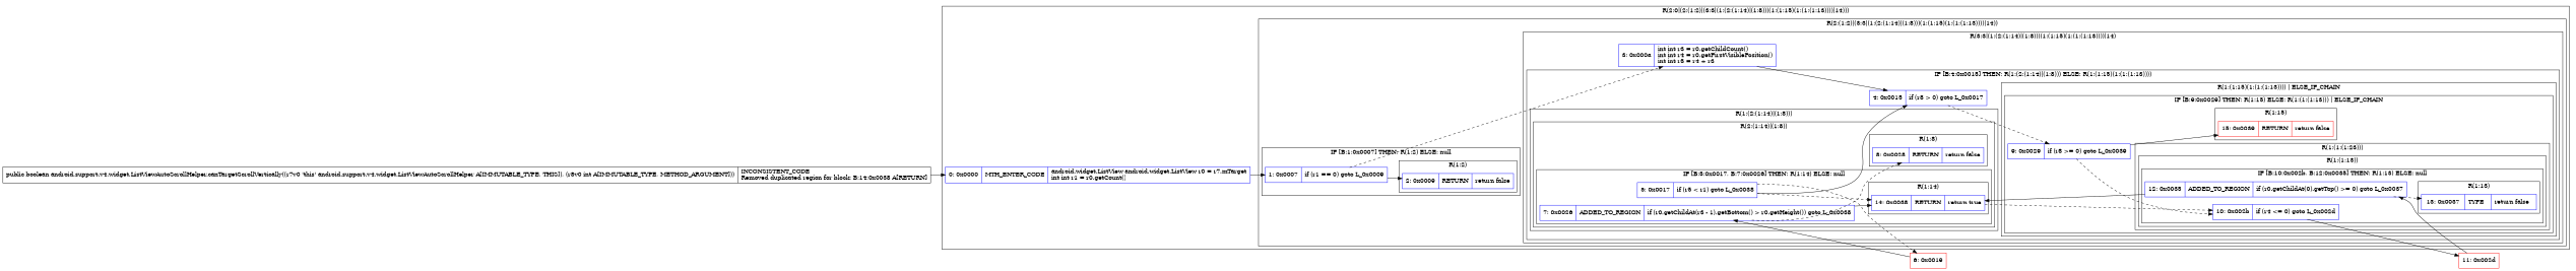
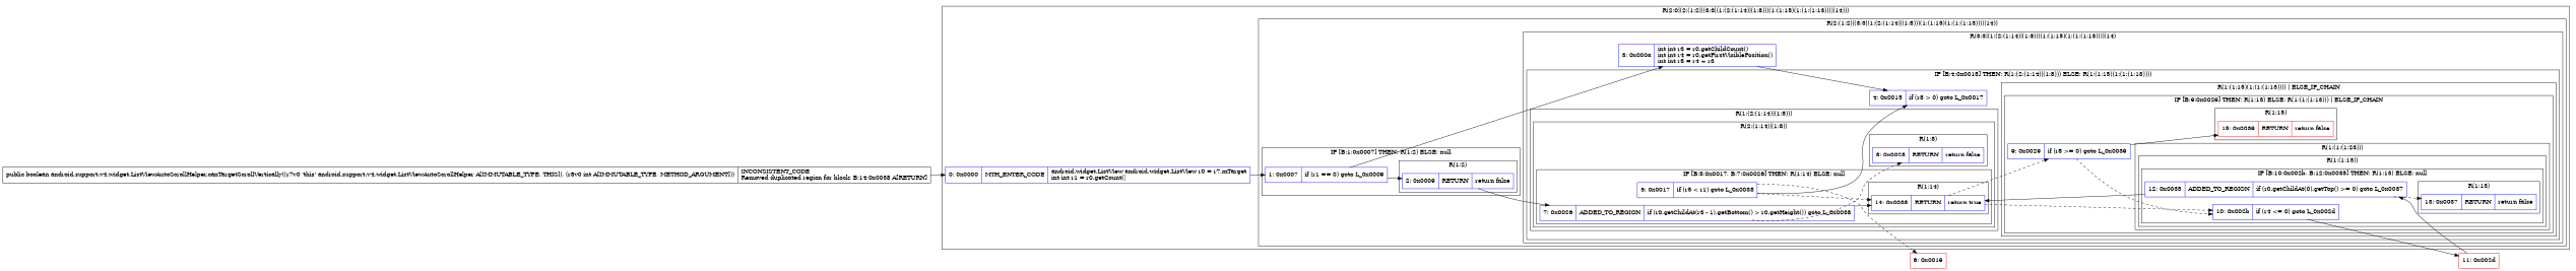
  digraph {
    rankdir=LR
    node [color=blue shape=record]
    n1 [label="{2\:\ 0x0009|RETURN\l|return false\l}"]
    n2 [label="{1\:\ 0x0007|if (r1 == 0) goto L_0x0009\l}"]
    n3 [label="{14\:\ 0x0038|RETURN\l|return true\l}"]
    n4 [label="{5\:\ 0x0017|if (r5 \< r1) goto L_0x0038\l}"]
    n5 [label="{7\:\ 0x0026|ADDED_TO_REGION\l|if (r0.getChildAt(r3 \- 1).getBottom() \> r0.getHeight()) goto L_0x0038\l}"]
    n6 [label="{8\:\ 0x0028|RETURN\l|return false\l}"]
    n7 [color=red label="{15\:\ 0x0039|RETURN\l|return false\l}"]
-   n8 [label="{13\:\ 0x0037|TYPE\l|return false\l}"]
+   n8 [label="{13\:\ 0x0037|RETURN\l|return false\l}"]
    n9 [label="{10\:\ 0x002b|if (r4 \<= 0) goto L_0x002d\l}"]
    n10 [label="{12\:\ 0x0035|ADDED_TO_REGION\l|if (r0.getChildAt(0).getTop() \>= 0) goto L_0x0037\l}"]
    n11 [label="{9\:\ 0x0029|if (r8 \>= 0) goto L_0x0039\l}"]
    n12 [label="{4\:\ 0x0015|if (r8 \> 0) goto L_0x0017\l}"]
    n13 [label="{3\:\ 0x000a|int int r3 = r0.getChildCount()\lint int r4 = r0.getFirstVisiblePosition()\lint int r5 = r4 + r3\l}"]
    n14 [label="{0\:\ 0x0000|MTH_ENTER_CODE\l|android.widget.ListView android.widget.ListView r0 = r7.mTarget\lint int r1 = r0.getCount()\l}"]
    n15 [color=red label="{6\:\ 0x0019}"]
    n16 [color=red label="{11\:\ 0x002d}"]
    n17 [label="{public boolean android.support.v4.widget.ListViewAutoScrollHelper.canTargetScrollVertically((r7v0 'this' android.support.v4.widget.ListViewAutoScrollHelper A[IMMUTABLE_TYPE, THIS]), (r8v0 int A[IMMUTABLE_TYPE, METHOD_ARGUMENT]))  | INCONSISTENT_CODE\lRemoved duplicated region for block: B:14:0x0038 A[RETURN]\l}" color=""]
    subgraph cluster_1 {
      label="R(2:0|(2:(1:2)|(3:3|(1:(2:(1:14)|(1:8)))(1:(1:15)(1:(1:(1:13))))|14)))"
      n14
      subgraph cluster_2 {
        label="R(2:(1:2)|(3:3|(1:(2:(1:14)|(1:8)))(1:(1:15)(1:(1:(1:13))))|14))"
        subgraph cluster_3 {
          label="IF [B:1:0x0007] THEN: R(1:2) ELSE: null"
          n2
          subgraph cluster_4 {
            label="R(1:2)"
            n1
          }
        }
        subgraph cluster_5 {
          label="R(3:3|(1:(2:(1:14)|(1:8)))(1:(1:15)(1:(1:(1:13))))|14)"
          n13
          subgraph cluster_6 {
            label="IF [B:4:0x0015] THEN: R(1:(2:(1:14)|(1:8))) ELSE: R(1:(1:15)(1:(1:(1:13))))"
            n12
            subgraph cluster_7 {
              label="R(1:(2:(1:14)|(1:8)))"
              subgraph cluster_8 {
                label="R(2:(1:14)|(1:8))"
                subgraph cluster_9 {
                  label="IF [B:5:0x0017, B:7:0x0026] THEN: R(1:14) ELSE: null"
                  n4
                  n5
                  subgraph cluster_10 {
                    label="R(1:14)"
                    n3
                  }
                }
                subgraph cluster_11 {
                  label="R(1:8)"
                  n6
                }
              }
            }
            subgraph cluster_12 {
              label="R(1:(1:15)(1:(1:(1:13)))) | ELSE_IF_CHAIN\l"
              subgraph cluster_13 {
                label="IF [B:9:0x0029] THEN: R(1:15) ELSE: R(1:(1:(1:13))) | ELSE_IF_CHAIN\l"
                n11
                subgraph cluster_14 {
                  label="R(1:15)"
                  n7
                }
                subgraph cluster_15 {
                  label="R(1:(1:(1:23)))"
                  subgraph cluster_16 {
                    label="R(1:(1:13))"
                    subgraph cluster_17 {
                      label="IF [B:10:0x002b, B:12:0x0035] THEN: R(1:13) ELSE: null"
                      n9
                      n10
                      subgraph cluster_18 {
                        label="R(1:13)"
                        n8
                      }
                    }
                  }
                }
              }
            }
          }
        }
      }
    }
    n2 -> n1
-   n2 -> n13 [style=dashed]
+   n2 -> n13 [style=solid]
    n3 -> n9 [style=dashed]
    n4 -> n3 [style=dashed]
    n4 -> n12
    n4 -> n15 [style=dashed]
    n5 -> n3
    n5 -> n6 [style=dashed]
    n9 -> n16
    n10 -> n3 [style=solid]
    n10 -> n8 [style=dashed]
    n11 -> n7
    n11 -> n9 [style=dashed]
-   n12 -> n11 [style=dashed]
+   n3 -> n11 [style=dashed]
    n13 -> n12
    n14 -> n2
-   n15 -> n5
+   n1 -> n5
    n16 -> n10
    n17 -> n14
  }
